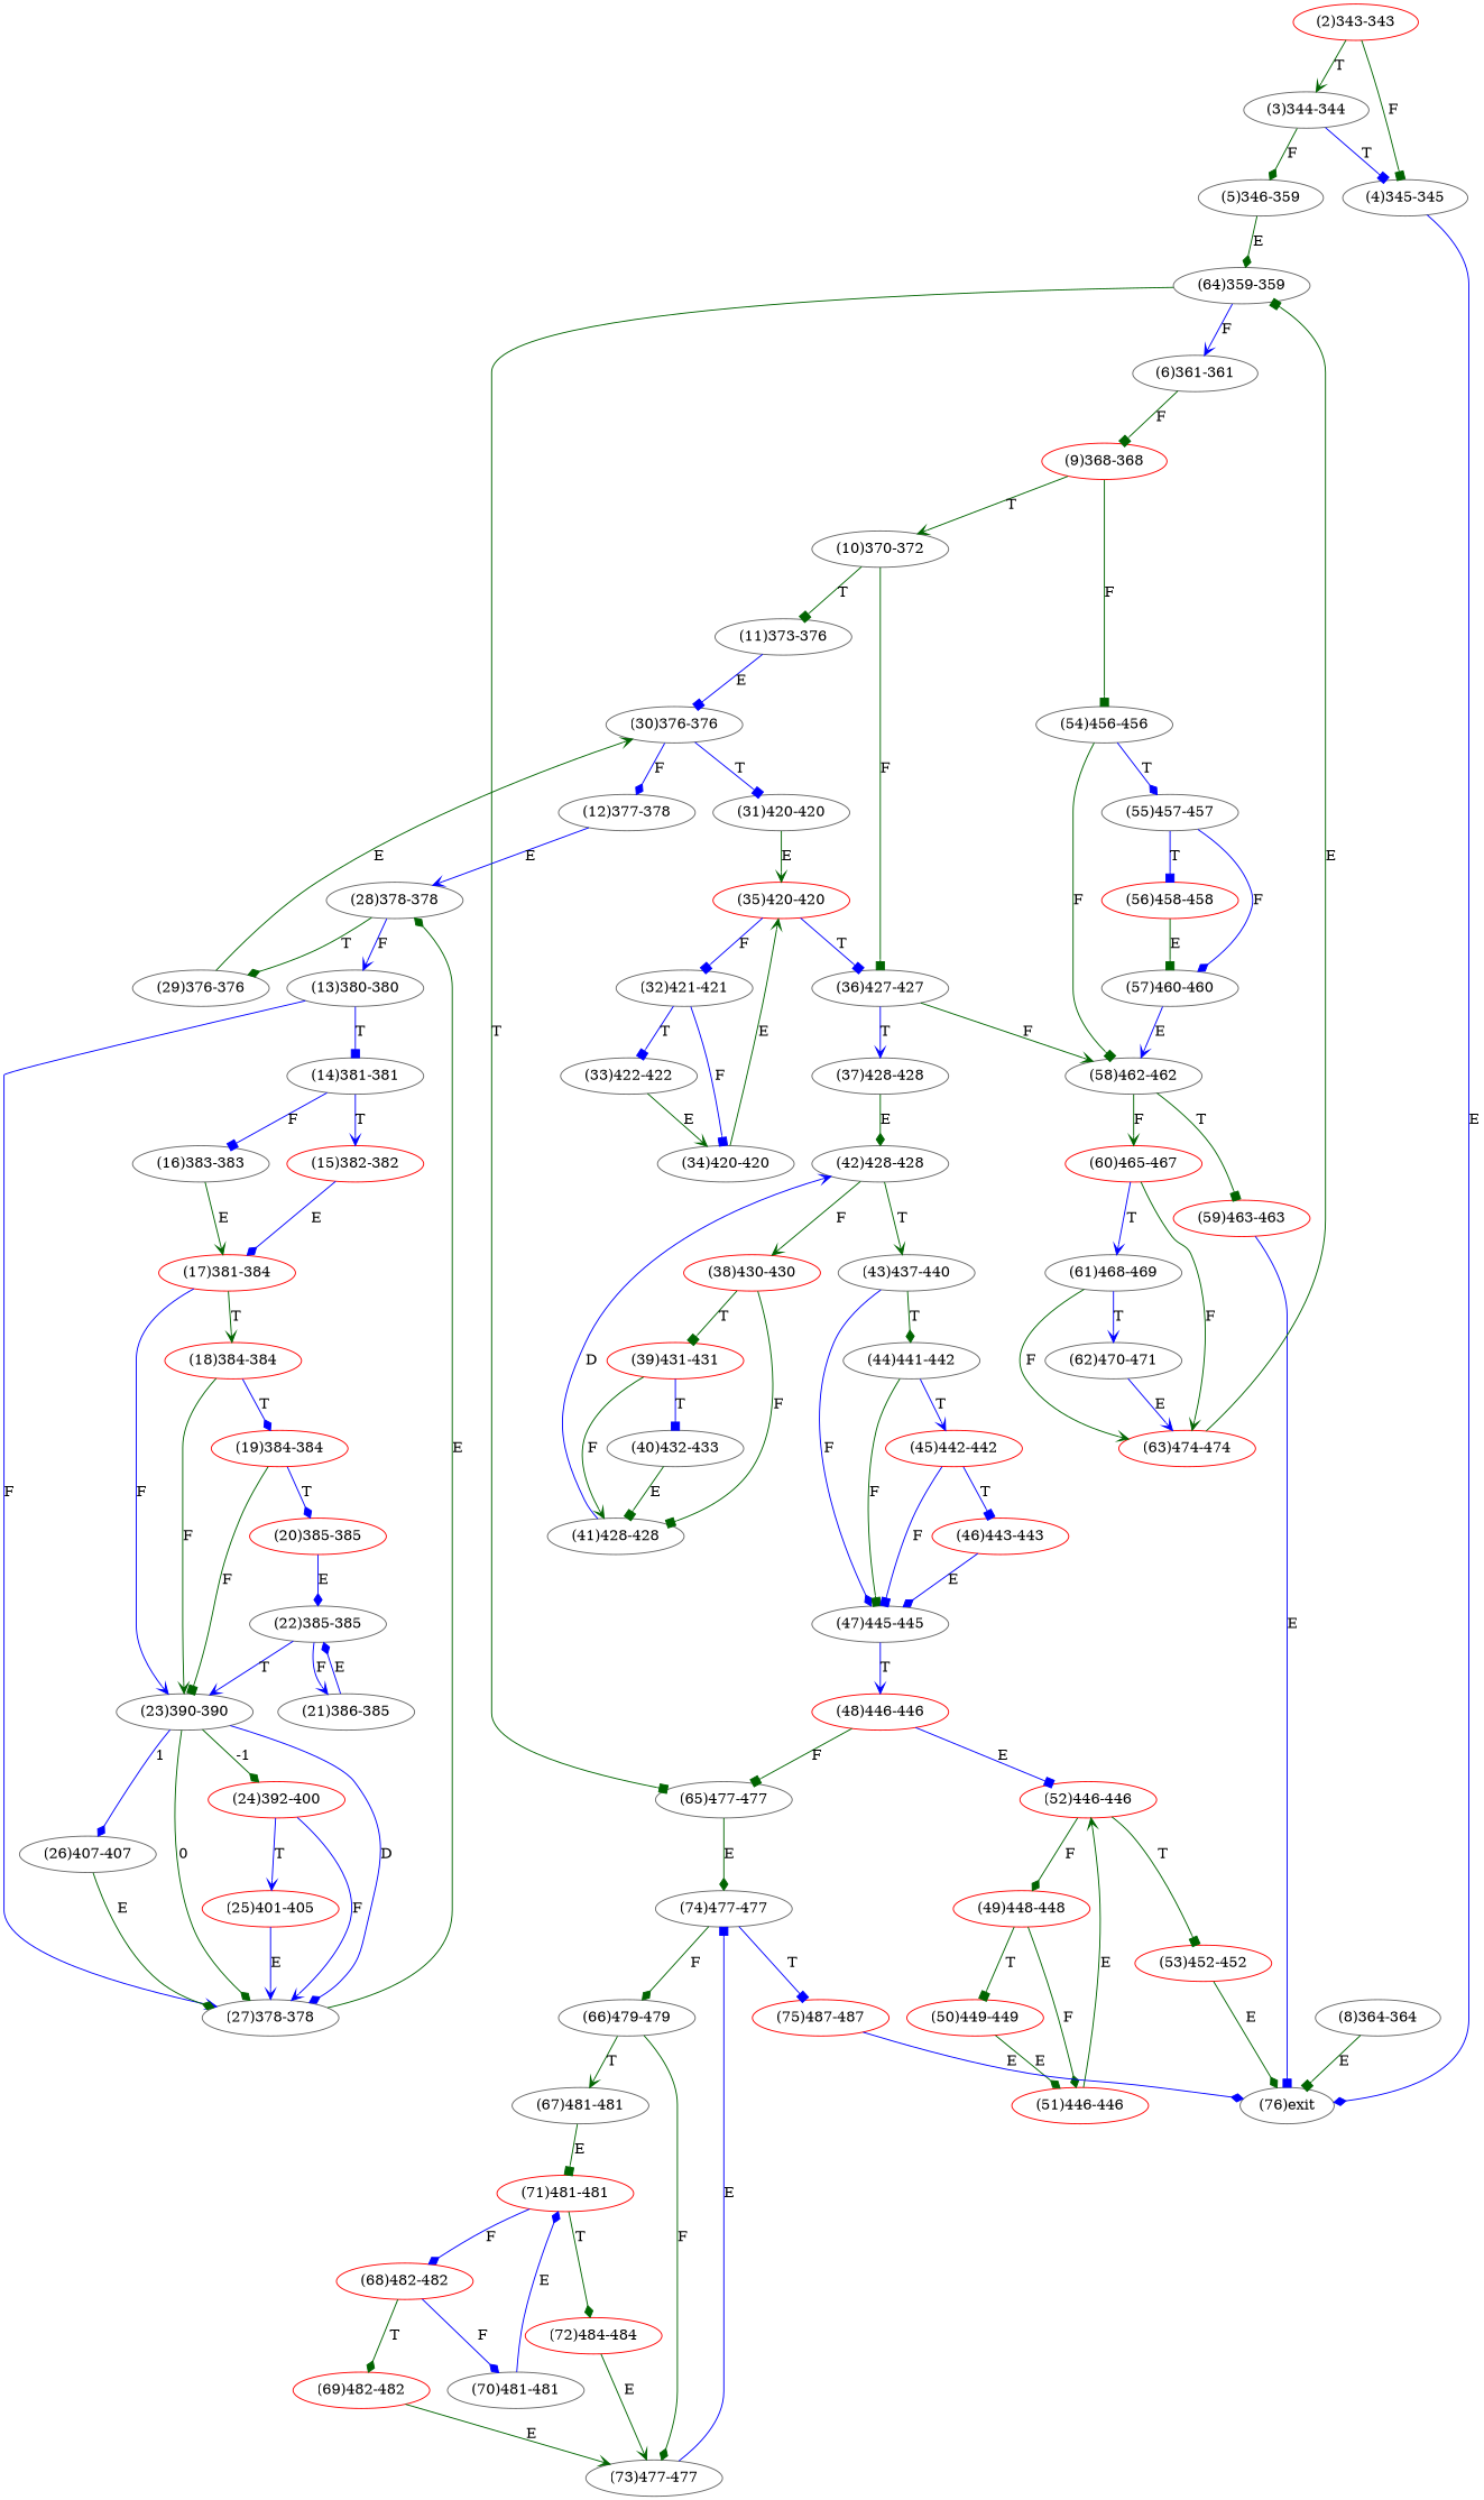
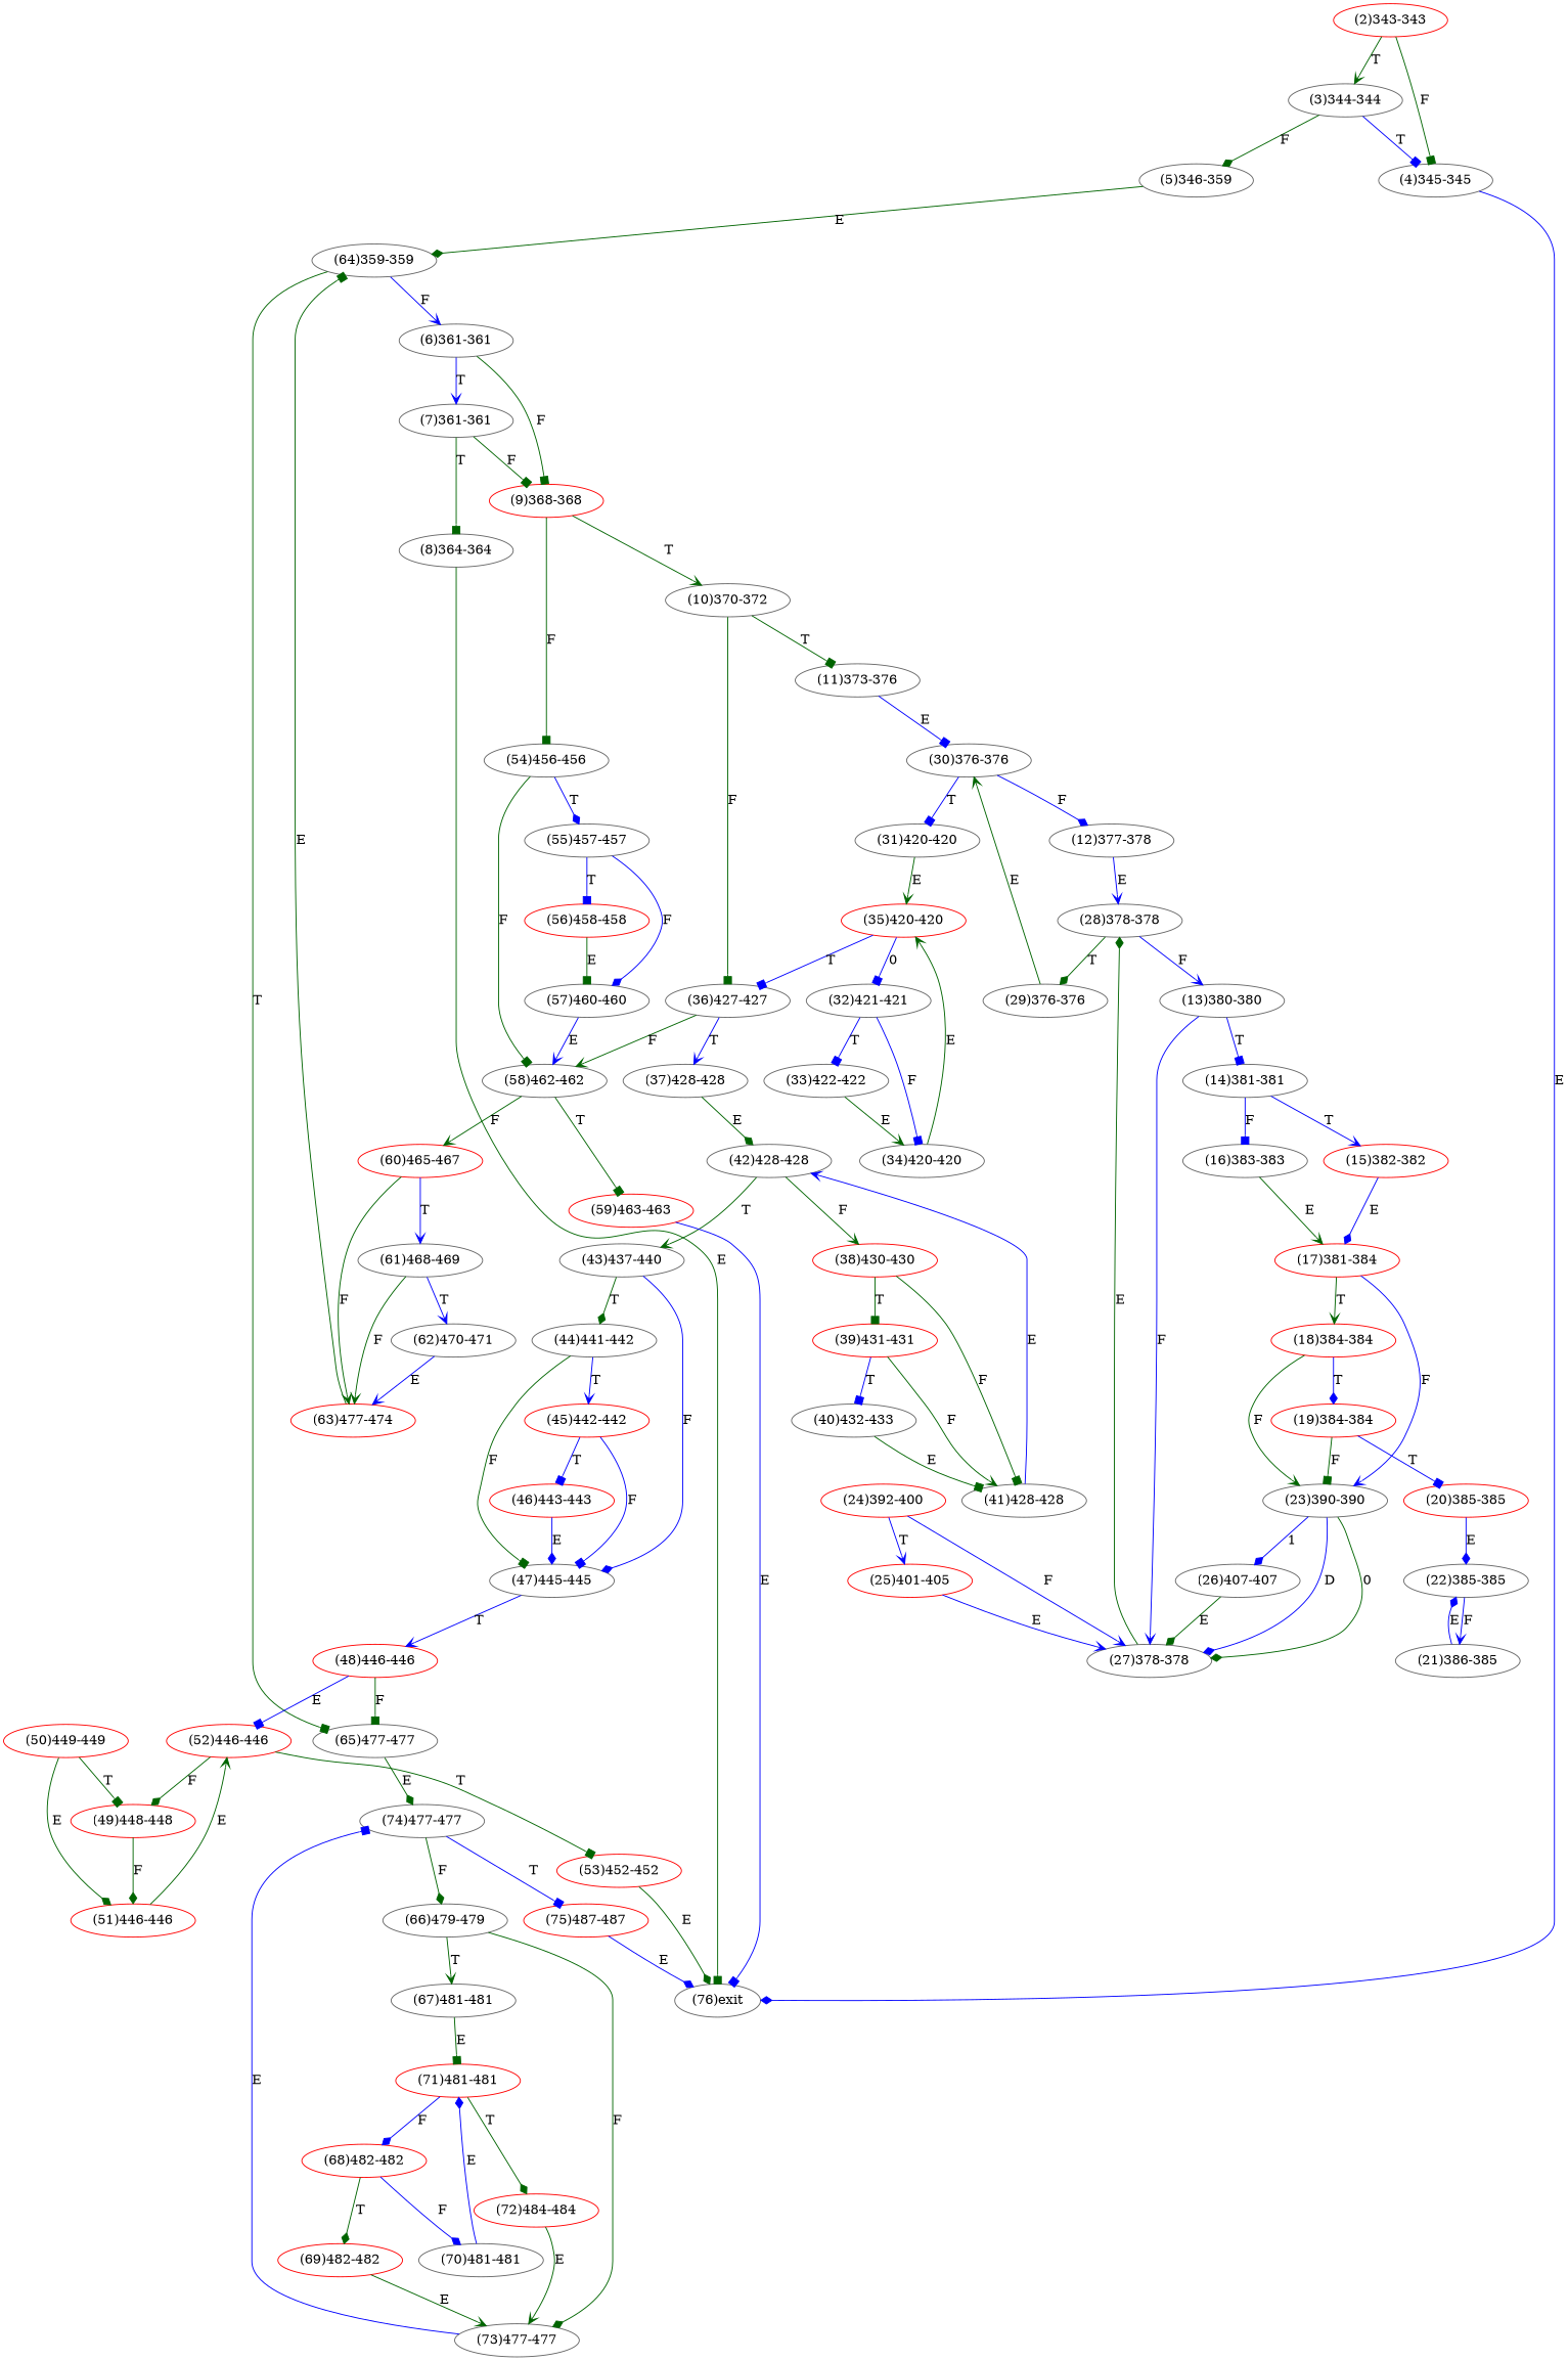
  digraph {
    node [color=gray40]
    edge [arrowhead=vee color=darkgreen]
    n1 [color=red label="(2)343-343"]
    n2 [label="(3)344-344"]
    n3 [label="(4)345-345"]
    n4 [label="(5)346-359"]
    n5 [label="(76)exit"]
    n6 [label="(64)359-359"]
    n7 [label="(6)361-361"]
    n8 [label="(65)477-477"]
+   n9 [label="(7)361-361"]
    n10 [color=red label="(9)368-368"]
    n11 [label="(8)364-364"]
    n12 [label="(10)370-372"]
    n13 [label="(54)456-456"]
    n14 [label="(11)373-376"]
    n15 [label="(36)427-427"]
    n16 [label="(58)462-462"]
    n17 [label="(55)457-457"]
    n18 [label="(30)376-376"]
    n19 [label="(37)428-428"]
    n20 [label="(12)377-378"]
    n21 [label="(31)420-420"]
    n22 [label="(28)378-378"]
    n23 [label="(13)380-380"]
    n24 [label="(29)376-376"]
    n25 [label="(14)381-381"]
    n26 [label="(27)378-378"]
    n27 [color=red label="(15)382-382"]
    n28 [label="(16)383-383"]
    n29 [color=red label="(17)381-384"]
    n30 [color=red label="(18)384-384"]
    n31 [label="(23)390-390"]
    n32 [color=red label="(19)384-384"]
    n33 [color=red label="(24)392-400"]
    n34 [label="(26)407-407"]
    n35 [color=red label="(20)385-385"]
    n36 [label="(22)385-385"]
    n37 [label="(21)386-385"]
    n38 [color=red label="(25)401-405"]
    n39 [color=red label="(35)420-420"]
    n40 [label="(32)421-421"]
    n41 [label="(34)420-420"]
    n42 [label="(33)422-422"]
    n43 [color=red label="(38)430-430"]
    n44 [color=red label="(39)431-431"]
    n45 [label="(41)428-428"]
    n46 [label="(40)432-433"]
    n47 [label="(42)428-428"]
    n48 [color=red label="(59)463-463"]
    n49 [color=red label="(60)465-467"]
    n50 [label="(43)437-440"]
    n51 [label="(47)445-445"]
    n52 [label="(44)441-442"]
    n53 [color=red label="(48)446-446"]
    n54 [color=red label="(45)442-442"]
    n55 [color=red label="(46)443-443"]
    n56 [color=red label="(52)446-446"]
    n57 [label="(74)477-477"]
    n58 [color=red label="(51)446-446"]
    n59 [color=red label="(49)448-448"]
    n60 [color=red label="(53)452-452"]
    n61 [color=red label="(50)449-449"]
    n62 [label="(57)460-460"]
    n63 [color=red label="(56)458-458"]
-   n64 [color=red label="(63)474-474"]
+   n64 [color=red label="(63)477-474"]
    n65 [label="(61)468-469"]
    n66 [label="(62)470-471"]
    n67 [color=red label="(68)482-482"]
    n68 [color=red label="(69)482-482"]
    n69 [label="(70)481-481"]
    n70 [label="(73)477-477"]
    n71 [color=red label="(71)481-481"]
    n72 [color=red label="(72)484-484"]
    n73 [label="(66)479-479"]
    n74 [color=red label="(75)487-487"]
    n75 [label="(67)481-481"]
    n1 -> n2 [label=T]
    n1 -> n3 [arrowhead=box label=F]
    n2 -> n3 [arrowhead=box color=blue label=T]
    n2 -> n4 [arrowhead=diamond label=F]
    n3 -> n5 [arrowhead=diamond color=blue label=E]
    n4 -> n6 [arrowhead=diamond label=E]
    n6 -> n7 [color=blue label=F]
    n6 -> n8 [arrowhead=box label=T]
+   n7 -> n9 [color=blue label=T]
    n7 -> n10 [arrowhead=box label=F]
    n8 -> n57 [arrowhead=diamond label=E]
+   n9 -> n10 [arrowhead=box label=F]
+   n9 -> n11 [arrowhead=box label=T]
    n10 -> n12 [label=T]
    n10 -> n13 [arrowhead=box label=F]
    n11 -> n5 [arrowhead=box label=E]
    n12 -> n14 [arrowhead=box label=T]
    n12 -> n15 [arrowhead=box label=F]
    n13 -> n16 [arrowhead=box label=F]
    n13 -> n17 [arrowhead=diamond color=blue label=T]
    n14 -> n18 [arrowhead=box color=blue label=E]
    n15 -> n16 [label=F]
    n15 -> n19 [color=blue label=T]
    n16 -> n48 [arrowhead=box label=T]
    n16 -> n49 [label=F]
    n17 -> n62 [arrowhead=diamond color=blue label=F]
    n17 -> n63 [arrowhead=box color=blue label=T]
    n18 -> n20 [arrowhead=diamond color=blue label=F]
    n18 -> n21 [arrowhead=box color=blue label=T]
    n19 -> n47 [arrowhead=diamond label=E]
    n20 -> n22 [color=blue label=E]
    n21 -> n39 [label=E]
    n22 -> n23 [color=blue label=F]
    n22 -> n24 [arrowhead=diamond label=T]
    n23 -> n25 [arrowhead=box color=blue label=T]
    n23 -> n26 [color=blue label=F]
    n24 -> n18 [label=E]
    n25 -> n27 [color=blue label=T]
    n25 -> n28 [arrowhead=box color=blue label=F]
    n26 -> n22 [arrowhead=diamond label=E]
    n27 -> n29 [arrowhead=diamond color=blue label=E]
    n28 -> n29 [label=E]
    n29 -> n30 [label=T]
    n29 -> n31 [color=blue label=F]
    n30 -> n31 [label=F]
    n30 -> n32 [arrowhead=diamond color=blue label=T]
    n31 -> n26 [arrowhead=diamond label=0]
    n31 -> n26 [arrowhead=diamond color=blue label=D]
-   n31 -> n33 [arrowhead=diamond label=-1]
    n31 -> n34 [arrowhead=diamond color=blue label=1]
    n32 -> n31 [arrowhead=box label=F]
-   n32 -> n35 [arrowhead=diamond color=blue label=T]
+   n32 -> n35 [arrowhead=box color=blue label=T]
    n33 -> n26 [color=blue label=F]
    n33 -> n38 [color=blue label=T]
    n34 -> n26 [arrowhead=diamond label=E]
    n35 -> n36 [arrowhead=diamond color=blue label=E]
-   n36 -> n31 [color=blue label=T]
    n36 -> n37 [color=blue label=F]
    n37 -> n36 [arrowhead=diamond color=blue label=E]
    n38 -> n26 [color=blue label=E]
    n39 -> n15 [arrowhead=box color=blue label=T]
-   n39 -> n40 [arrowhead=box color=blue label=F]
+   n39 -> n40 [arrowhead=box color=blue label=0]
    n40 -> n41 [arrowhead=box color=blue label=F]
    n40 -> n42 [arrowhead=box color=blue label=T]
    n41 -> n39 [label=E]
    n42 -> n41 [label=E]
    n43 -> n44 [arrowhead=box label=T]
    n43 -> n45 [arrowhead=box label=F]
    n44 -> n45 [label=F]
    n44 -> n46 [arrowhead=box color=blue label=T]
-   n45 -> n47 [color=blue label=D]
+   n45 -> n47 [color=blue label=E]
    n46 -> n45 [arrowhead=box label=E]
    n47 -> n43 [label=F]
    n47 -> n50 [label=T]
    n48 -> n5 [arrowhead=box color=blue label=E]
    n49 -> n64 [label=F]
    n49 -> n65 [color=blue label=T]
    n50 -> n51 [arrowhead=diamond color=blue label=F]
    n50 -> n52 [arrowhead=diamond label=T]
    n51 -> n53 [color=blue label=T]
    n52 -> n51 [arrowhead=box label=F]
    n52 -> n54 [color=blue label=T]
    n53 -> n8 [arrowhead=box label=F]
    n53 -> n56 [arrowhead=box color=blue label=E]
    n54 -> n51 [arrowhead=box color=blue label=F]
    n54 -> n55 [arrowhead=box color=blue label=T]
    n55 -> n51 [arrowhead=diamond color=blue label=E]
    n56 -> n59 [arrowhead=diamond label=F]
    n56 -> n60 [arrowhead=box label=T]
    n57 -> n73 [arrowhead=diamond label=F]
    n57 -> n74 [arrowhead=box color=blue label=T]
    n58 -> n56 [label=E]
    n59 -> n58 [arrowhead=diamond label=F]
-   n59 -> n61 [arrowhead=box label=T]
+   n61 -> n59 [arrowhead=box label=T]
    n60 -> n5 [arrowhead=diamond label=E]
    n61 -> n58 [arrowhead=diamond label=E]
    n62 -> n16 [color=blue label=E]
    n63 -> n62 [arrowhead=box label=E]
    n64 -> n6 [arrowhead=box label=E]
    n65 -> n64 [label=F]
    n65 -> n66 [color=blue label=T]
    n66 -> n64 [color=blue label=E]
    n67 -> n68 [arrowhead=diamond label=T]
    n67 -> n69 [arrowhead=diamond color=blue label=F]
    n68 -> n70 [label=E]
    n69 -> n71 [arrowhead=diamond color=blue label=E]
    n70 -> n57 [arrowhead=box color=blue label=E]
    n71 -> n67 [arrowhead=diamond color=blue label=F]
    n71 -> n72 [arrowhead=diamond label=T]
    n72 -> n70 [label=E]
    n73 -> n70 [arrowhead=diamond label=F]
    n73 -> n75 [label=T]
    n74 -> n5 [arrowhead=diamond color=blue label=E]
    n75 -> n71 [arrowhead=box label=E]
  }
